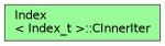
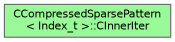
  digraph {
    rankdir=LR
-   n1 [color=grey40 fillcolor=palegreen fontname=Helvetica fontsize=10 height=0.2 label="Index\l\< Index_t \>::CInnerIter" shape=box style=filled width=0.4]
+   n1 [color=grey40 fillcolor=palegreen fontname=Helvetica fontsize=10 height=0.2 label="CCompressedSparsePattern\l\< Index_t \>::CInnerIter" shape=box style=filled width=0.4]
  }
